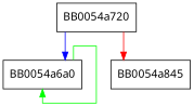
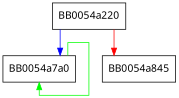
  digraph {
    fontname="Noto Sans"
    splines=ortho
    node [fontname="Noto Sans" shape=box]
    edge [fontname="Noto Sans"]
-   BB0054a720
-   BB0054a7a0 [label=BB0054a6a0]
+   BB0054a720 [label=BB0054a220]
+   BB0054a7a0
    BB0054a845
    BB0054a720 -> BB0054a7a0 [color=blue]
    BB0054a720 -> BB0054a845 [color=red]
    BB0054a7a0 -> BB0054a7a0 [color=green]
  }
